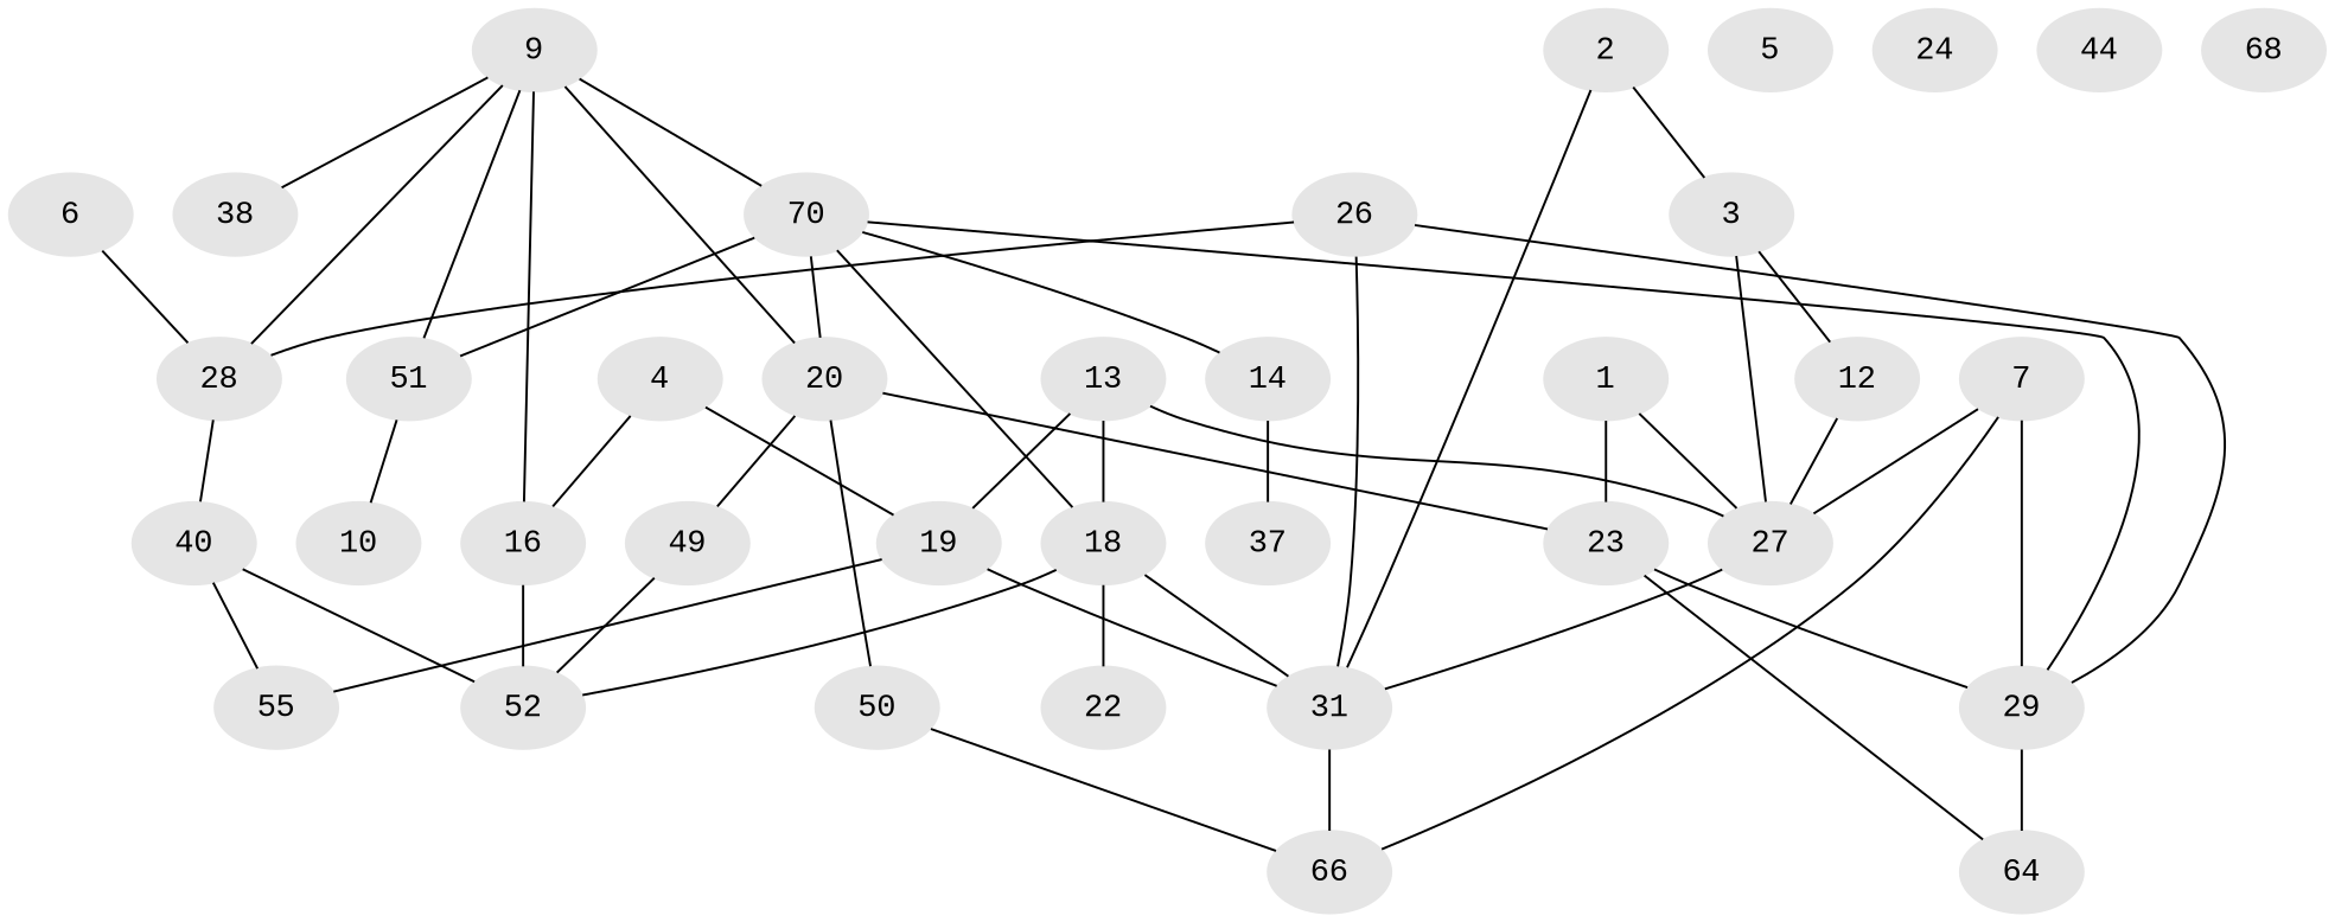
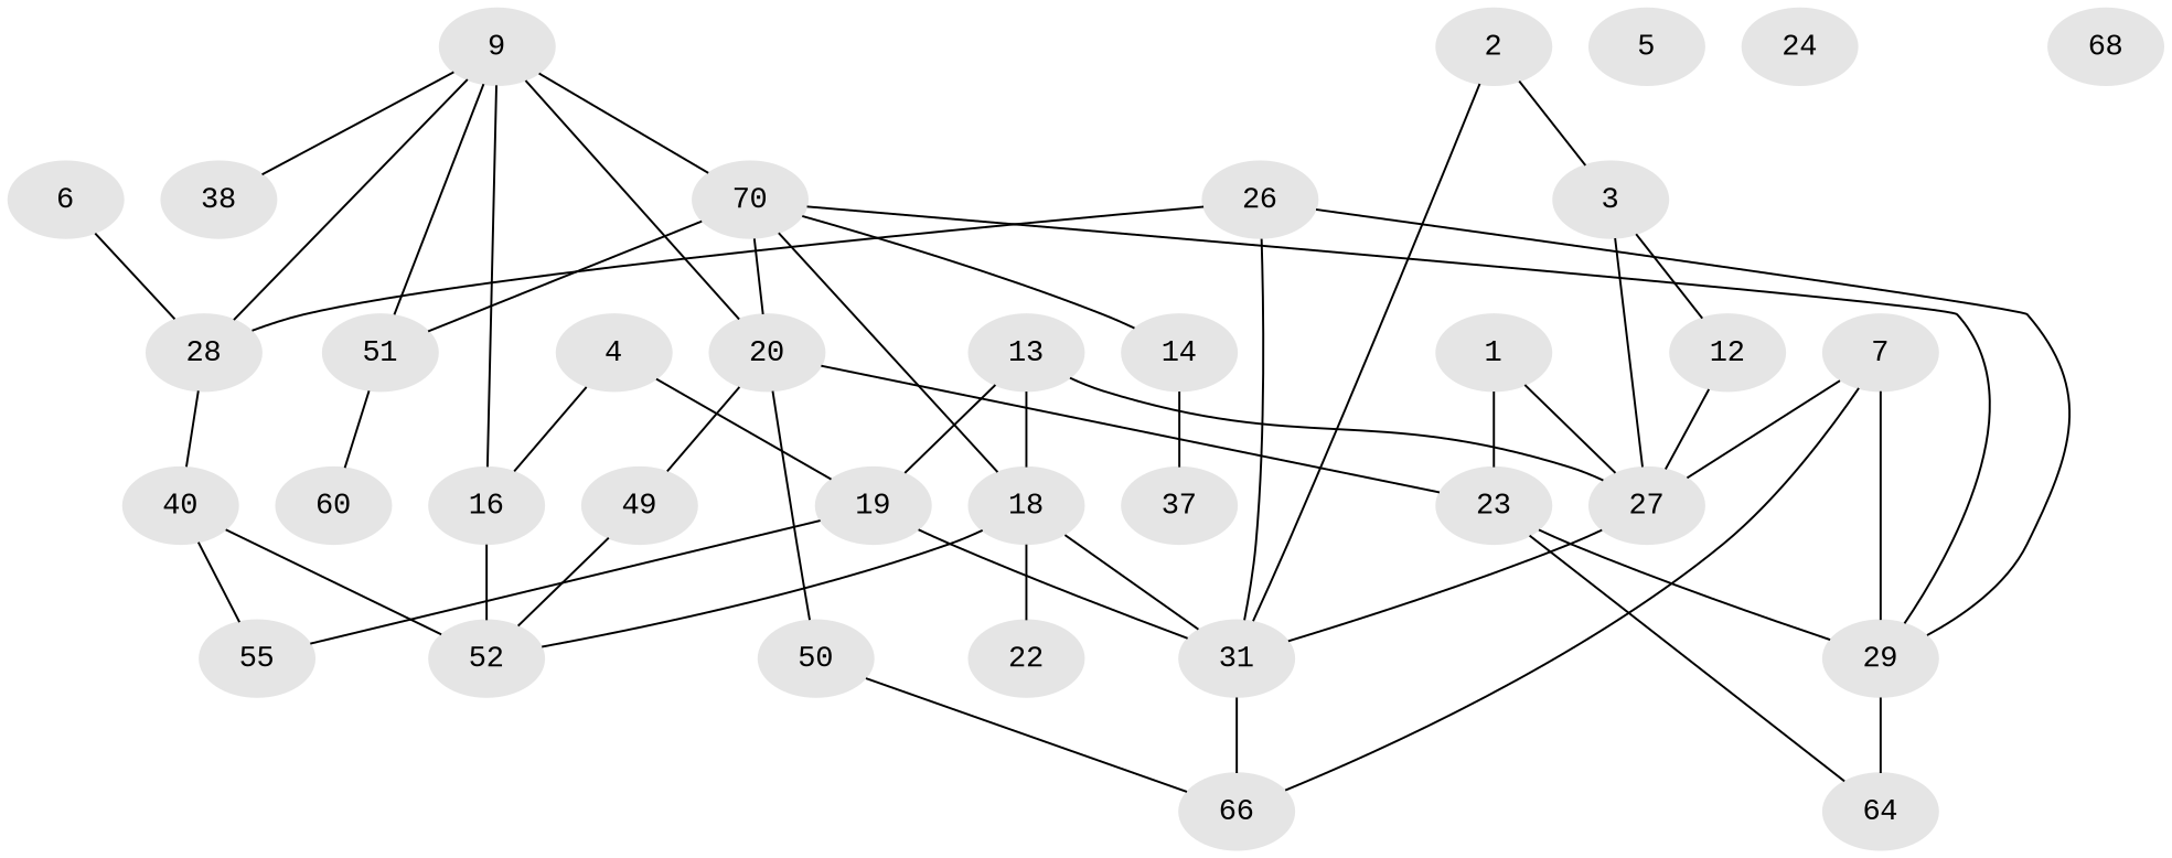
  graph {
    fontname="Liberation Mono"
    node [color=gray90 fontname="Liberation Mono" style=filled]
    edge [fontname="Liberation Mono"]
    23 [super="+43"]
    29 [super="+67+71"]
    64
    1
    27 [super="+69"]
    31 [super="+47"]
    3 [super="+32+34"]
    12 [super="+65"]
    2
    66
    4 [super="+36+63+21"]
    16 [super="+35"]
    19 [super="+45"]
    52 [super="+61"]
    55
    5
    28 [super="+53+41"]
    40 [super="+42+56"]
    6
    7 [super="+8+48"]
    9 [super="+11+25"]
    n22 [label=70 super="+39+17"]
    20 [super="+59"]
    38 [super="+73"]
    51
    14
    18 [super="+54"]
    49
    50
-   60 [super="+74" label=10]
+   60 [super="+74"]
    37
    22
    13
    24
    26 [super="+33"]
-   44 [super="+57"]
    68
    23 -- 29
    23 -- 64
    29 -- 64 [weight=2]
    1 -- 23
    1 -- 27
    27 -- 31
    31 -- 66
    3 -- 27
    3 -- 12
    12 -- 27
    2 -- 31
    2 -- 3
    4 -- 16
    4 -- 19
    16 -- 52
    19 -- 31
    19 -- 55
    28 -- 40
    40 -- 52 [weight=3]
    40 -- 55
    6 -- 28
    7 -- 29
    7 -- 27
    7 -- 66
    9 -- 16
    9 -- 28
    9 -- n22 [weight=2]
    9 -- 20
    9 -- 38
    9 -- 51
    n22 -- 29
    n22 -- 20
    n22 -- 51 [weight=2]
    n22 -- 14
    n22 -- 18
    20 -- 23
    20 -- 49
    20 -- 50
    51 -- 60
    14 -- 37
    18 -- 31 [weight=2]
    18 -- 52
    18 -- 22
    49 -- 52 [weight=2]
    50 -- 66
    13 -- 27
    13 -- 19
    13 -- 18
    26 -- 29
    26 -- 31
    26 -- 28
  }
